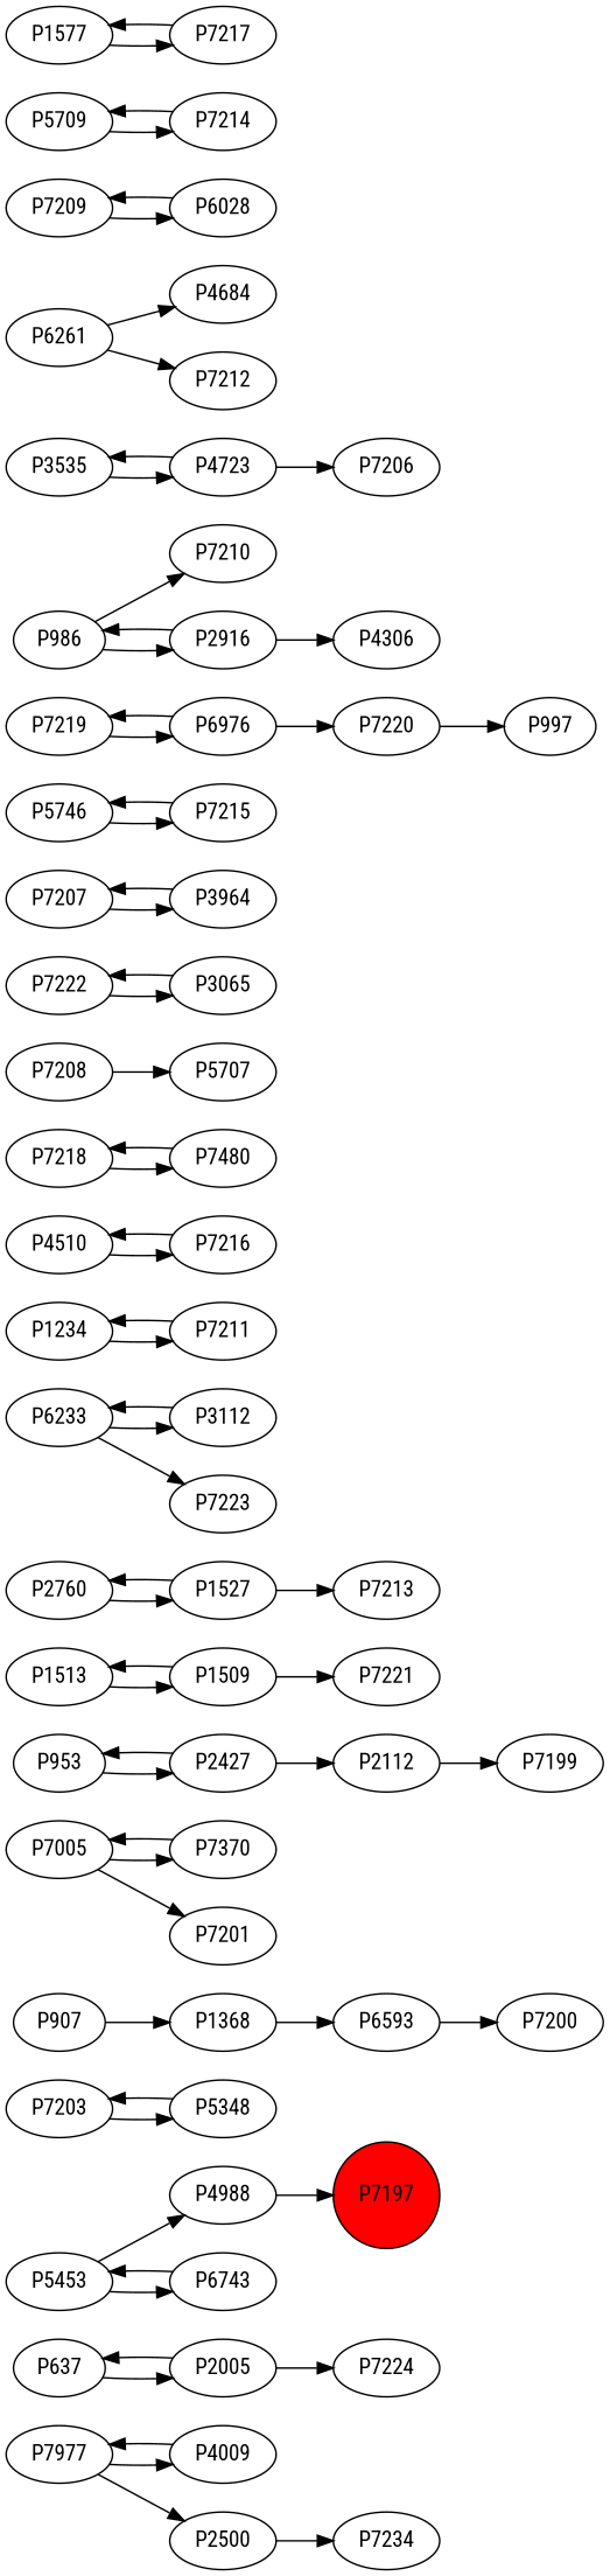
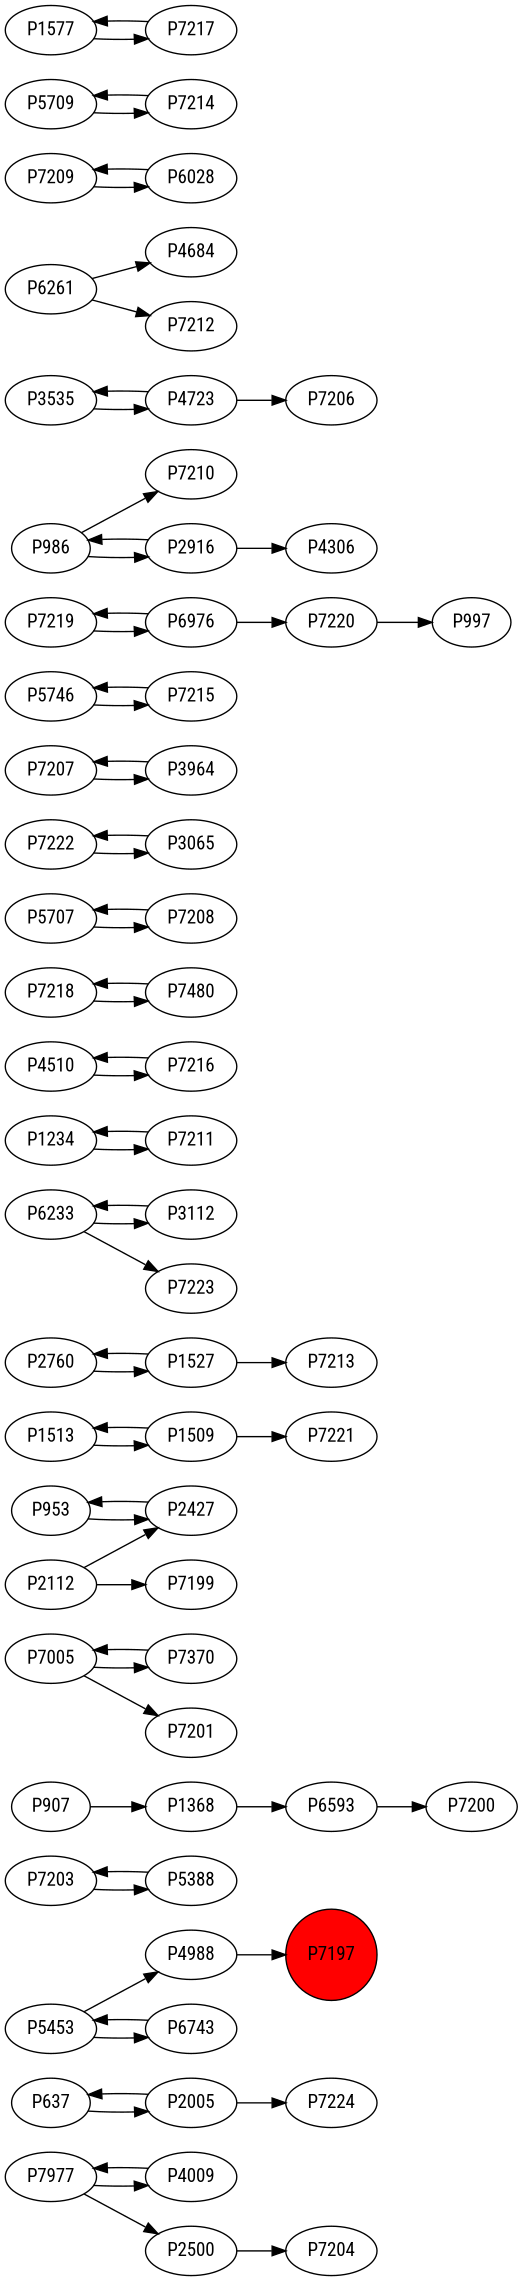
  digraph {
    fontname="Roboto Condensed"
    rankdir=LR
    node [fontname="Roboto Condensed"]
    edge [fontname="Roboto Condensed"]
    P7977
    P4009
    P2500
-   P7204 [label=P7234]
+   P7204
    P637
    P2005
    P7224
    P7197 [fillcolor=red shape=circle style=filled]
    P4988
    P7203
-   P5348
+   P5348 [label=P5388]
    n12 [label=P6593]
    P7200
    P7005
    P7370
    P7201
    P953
    P2427
    P2112
    P7199
    P1513
    P1509
    P7221
    P2760
    P1527
    P7213
    P6233
    P3112
    P7223
    P5453
    P6743
    P1234
    P7211
    P4510
    P7216
    P907
    P1368
    P7218
    P7480
    P5707
    P7208
    P7222
    P3065
    P7207
    P3964
    P5746
    P7215
    P7219
    P6976
    P7220
    P986
    P7210
    P2916
    P4306
    P3535
    P4723
    P7206
    P997
    P6261
    P4684
    P7212
    P7209
    P6028
    P5709
    P7214
    P1577
    P7217
    P7977 -> P4009
    P7977 -> P2500
    P4009 -> P7977
    P2500 -> P7204
    P637 -> P2005
    P2005 -> P637
    P2005 -> P7224
    P4988 -> P7197
    P7203 -> P5348
    P5348 -> P7203
    n12 -> P7200
    P7005 -> P7370
    P7005 -> P7201
    P7370 -> P7005
    P953 -> P2427
    P2427 -> P953
-   P2427 -> P2112
+   P2112 -> P2427
    P2112 -> P7199
    P1513 -> P1509
    P1509 -> P1513
    P1509 -> P7221
    P2760 -> P1527
    P1527 -> P2760
    P1527 -> P7213
    P6233 -> P3112
    P6233 -> P7223
    P3112 -> P6233
    P5453 -> P4988
    P5453 -> P6743
    P6743 -> P5453
    P1234 -> P7211
    P7211 -> P1234
    P4510 -> P7216
    P7216 -> P4510
    P907 -> P1368
    P1368 -> n12
    P7218 -> P7480
    P7480 -> P7218
+   P5707 -> P7208
    P7208 -> P5707
    P7222 -> P3065
    P3065 -> P7222
    P7207 -> P3964
    P3964 -> P7207
    P5746 -> P7215
    P7215 -> P5746
    P7219 -> P6976
    P6976 -> P7219
    P6976 -> P7220
    P7220 -> P997
    P986 -> P7210
    P986 -> P2916
    P2916 -> P986
    P2916 -> P4306
    P3535 -> P4723
    P4723 -> P3535
    P4723 -> P7206
    P6261 -> P4684
    P6261 -> P7212
    P7209 -> P6028
    P6028 -> P7209
    P5709 -> P7214
    P7214 -> P5709
    P1577 -> P7217
    P7217 -> P1577
  }
